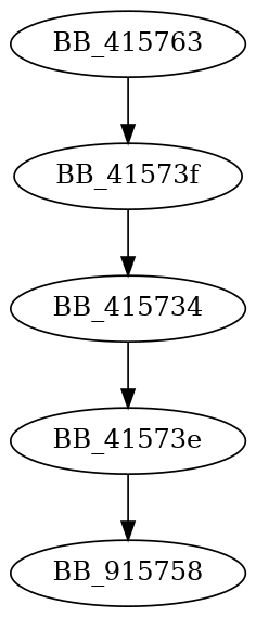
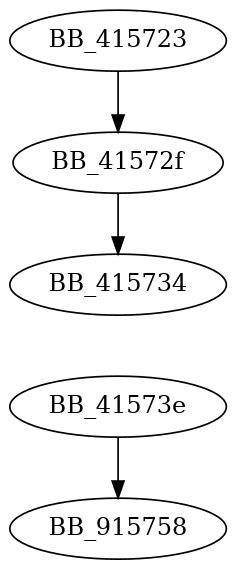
  digraph {
-   BB_415723 [label=BB_415763]
-   BB_41572f [label=BB_41573f]
+   BB_415723
+   BB_41572f
    BB_415734
    BB_41573e
    n5 [label=BB_915758]
    BB_415723 -> BB_41572f
    BB_41572f -> BB_415734
-   BB_415734 -> BB_41573e
    BB_41573e -> n5
  }
